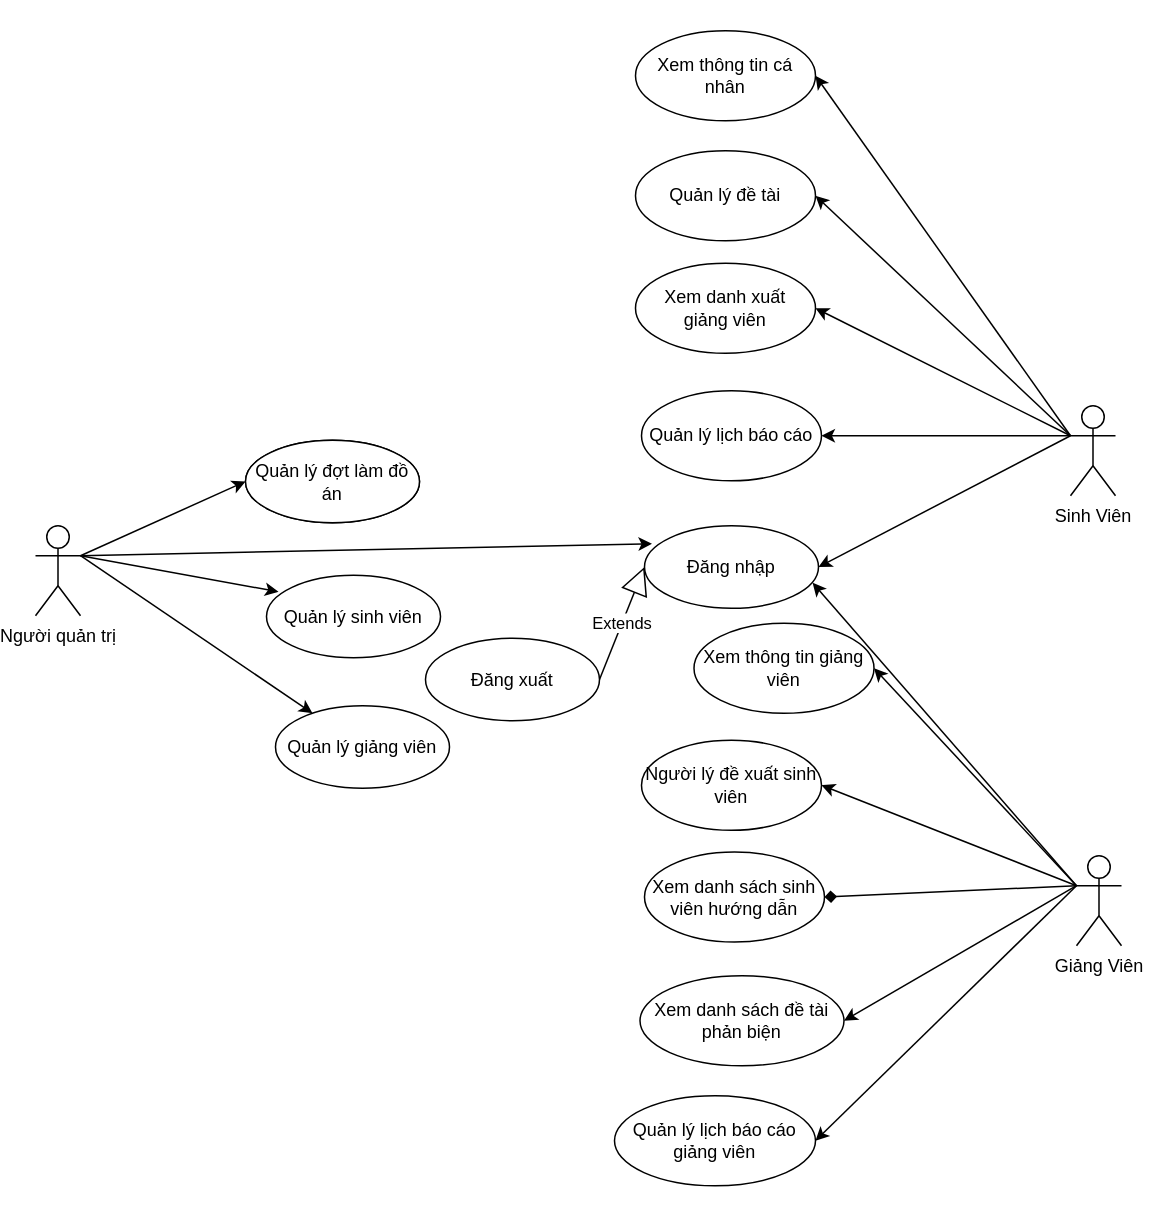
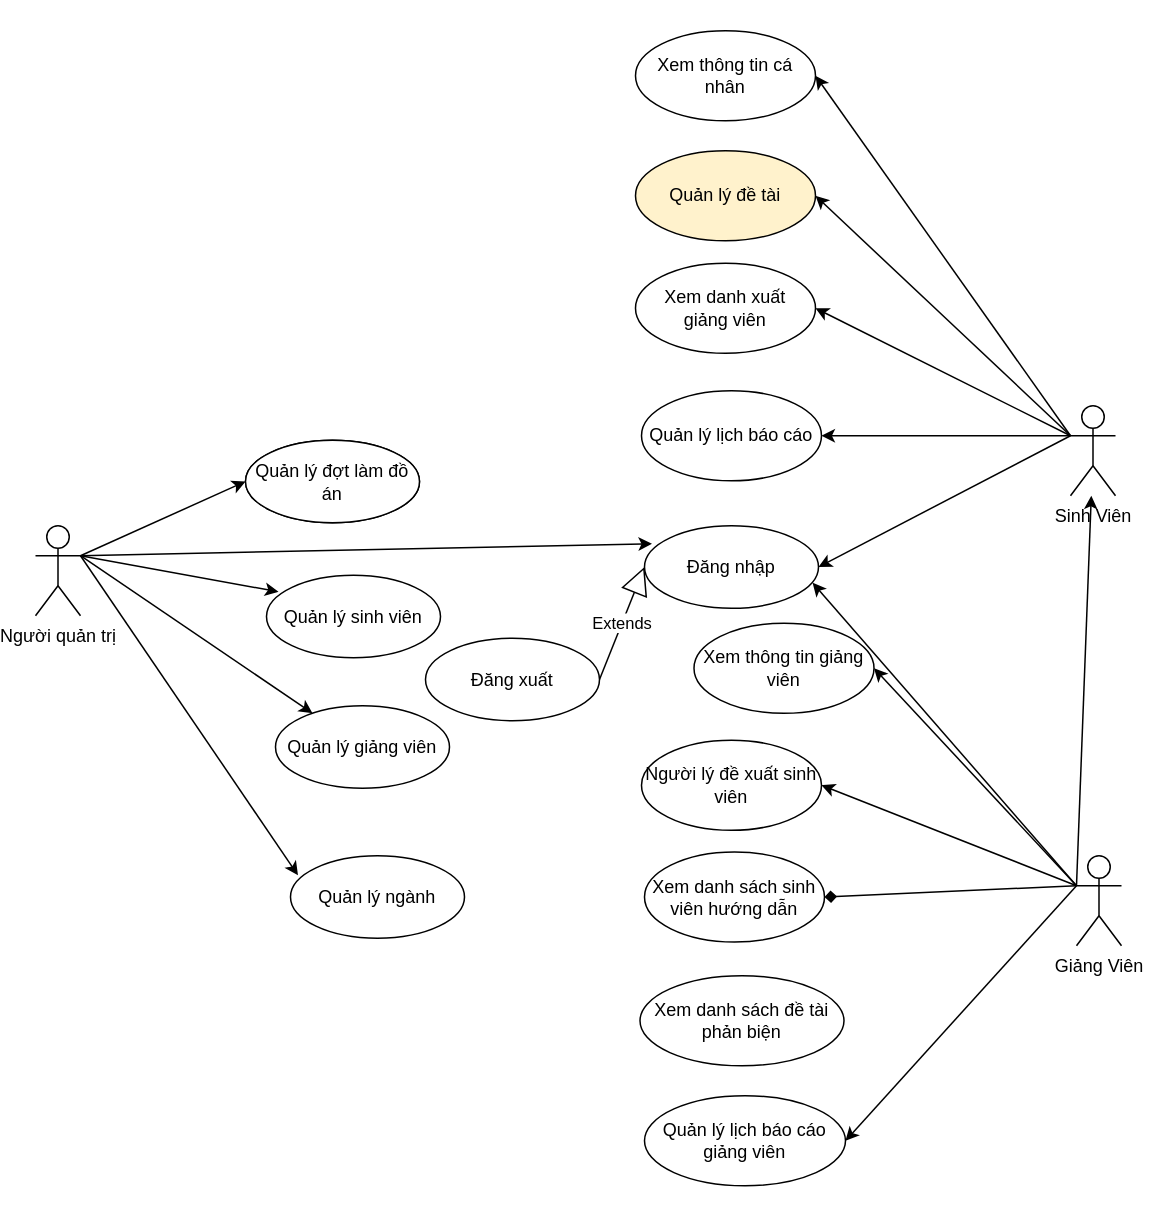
  <mxCell id="0" />
  <mxCell id="1" parent="0" />
  <mxCell id="2" value="Sinh Viên" style="shape=umlActor;verticalLabelPosition=bottom;verticalAlign=top;html=1;" parent="1" vertex="1"><mxGeometry x="710" y="270" width="30" height="60" as="geometry" /></mxCell>
- <mxCell id="3" value="Quản lý đề tài" style="ellipse;whiteSpace=wrap;html=1;" parent="1" vertex="1"><mxGeometry x="420" y="100" width="120" height="60" as="geometry" /></mxCell>
+ <mxCell id="3" value="Quản lý đề tài" style="ellipse;whiteSpace=wrap;html=1;fillColor=#fff2cc;" parent="1" vertex="1"><mxGeometry x="420" y="100" width="120" height="60" as="geometry" /></mxCell>
  <mxCell id="4" value="" style="endArrow=classic;html=1;rounded=0;exitX=0;exitY=0.333;exitDx=0;exitDy=0;exitPerimeter=0;entryX=1;entryY=0.5;entryDx=0;entryDy=0;" parent="1" source="2" target="3" edge="1"><mxGeometry width="50" height="50" relative="1" as="geometry"><mxPoint x="360" y="360" as="sourcePoint" /><mxPoint x="410" y="310" as="targetPoint" /></mxGeometry></mxCell>
  <mxCell id="5" value="Đăng nhập" style="ellipse;whiteSpace=wrap;html=1;" parent="1" vertex="1"><mxGeometry x="426" y="350" width="116" height="55" as="geometry" /></mxCell>
  <mxCell id="6" value="" style="endArrow=classic;html=1;rounded=0;exitX=0;exitY=0.333;exitDx=0;exitDy=0;exitPerimeter=0;entryX=1;entryY=0.5;entryDx=0;entryDy=0;" parent="1" source="2" target="5" edge="1"><mxGeometry width="50" height="50" relative="1" as="geometry"><mxPoint x="360" y="560" as="sourcePoint" /><mxPoint x="410" y="510" as="targetPoint" /></mxGeometry></mxCell>
  <mxCell id="7" value="Xem thông tin cá nhân" style="ellipse;whiteSpace=wrap;html=1;" parent="1" vertex="1"><mxGeometry x="420" y="20" width="120" height="60" as="geometry" /></mxCell>
  <mxCell id="8" value="" style="endArrow=classic;html=1;rounded=0;exitX=0;exitY=0.333;exitDx=0;exitDy=0;exitPerimeter=0;entryX=1;entryY=0.5;entryDx=0;entryDy=0;" parent="1" source="2" target="7" edge="1"><mxGeometry width="50" height="50" relative="1" as="geometry"><mxPoint x="360" y="360" as="sourcePoint" /><mxPoint x="410" y="310" as="targetPoint" /></mxGeometry></mxCell>
  <mxCell id="9" value="Extends" style="endArrow=block;endSize=16;endFill=0;html=1;rounded=0;entryX=0;entryY=0.5;entryDx=0;entryDy=0;exitX=1;exitY=0.5;exitDx=0;exitDy=0;" parent="1" source="10" target="5" edge="1"><mxGeometry width="160" relative="1" as="geometry"><mxPoint x="410" y="418" as="sourcePoint" /><mxPoint x="460" y="540" as="targetPoint" /></mxGeometry></mxCell>
  <mxCell id="10" value="Đăng xuất" style="ellipse;whiteSpace=wrap;html=1;" parent="1" vertex="1"><mxGeometry x="280" y="425" width="116" height="55" as="geometry" /></mxCell>
  <mxCell id="11" value="Xem danh xuất &lt;br&gt;giảng viên" style="ellipse;whiteSpace=wrap;html=1;" parent="1" vertex="1"><mxGeometry x="420" y="175" width="120" height="60" as="geometry" /></mxCell>
  <mxCell id="12" value="" style="endArrow=classic;html=1;rounded=0;exitX=0;exitY=0.333;exitDx=0;exitDy=0;exitPerimeter=0;entryX=1;entryY=0.5;entryDx=0;entryDy=0;" parent="1" source="2" target="11" edge="1"><mxGeometry width="50" height="50" relative="1" as="geometry"><mxPoint x="740" y="340" as="sourcePoint" /><mxPoint x="440" y="360" as="targetPoint" /></mxGeometry></mxCell>
  <mxCell id="13" value="Quản lý lịch báo cáo" style="ellipse;whiteSpace=wrap;html=1;" parent="1" vertex="1"><mxGeometry x="424" y="260" width="120" height="60" as="geometry" /></mxCell>
  <mxCell id="14" value="" style="endArrow=classic;html=1;rounded=0;exitX=0;exitY=0.333;exitDx=0;exitDy=0;exitPerimeter=0;entryX=1;entryY=0.5;entryDx=0;entryDy=0;" parent="1" source="2" target="13" edge="1"><mxGeometry width="50" height="50" relative="1" as="geometry"><mxPoint x="720" y="300" as="sourcePoint" /><mxPoint x="514" y="330" as="targetPoint" /></mxGeometry></mxCell>
  <mxCell id="15" value="Giảng Viên" style="shape=umlActor;verticalLabelPosition=bottom;verticalAlign=top;html=1;" parent="1" vertex="1"><mxGeometry x="714" y="570" width="30" height="60" as="geometry" /></mxCell>
  <mxCell id="16" value="Xem danh sách sinh viên hướng dẫn" style="ellipse;whiteSpace=wrap;html=1;" parent="1" vertex="1"><mxGeometry x="426" y="567.5" width="120" height="60" as="geometry" /></mxCell>
  <mxCell id="17" value="" style="endArrow=diamond;html=1;rounded=0;exitX=0;exitY=0.333;exitDx=0;exitDy=0;exitPerimeter=0;entryX=1;entryY=0.5;entryDx=0;entryDy=0;" parent="1" source="15" target="16" edge="1"><mxGeometry width="50" height="50" relative="1" as="geometry"><mxPoint x="364" y="750" as="sourcePoint" /><mxPoint x="414" y="700" as="targetPoint" /></mxGeometry></mxCell>
  <mxCell id="18" value="" style="endArrow=classic;html=1;rounded=0;exitX=0;exitY=0.333;exitDx=0;exitDy=0;exitPerimeter=0;entryX=0.966;entryY=0.691;entryDx=0;entryDy=0;entryPerimeter=0;" parent="1" source="15" target="5" edge="1"><mxGeometry width="50" height="50" relative="1" as="geometry"><mxPoint x="364" y="950" as="sourcePoint" /><mxPoint x="548" y="747.5" as="targetPoint" /></mxGeometry></mxCell>
  <mxCell id="19" value="Xem thông tin giảng viên" style="ellipse;whiteSpace=wrap;html=1;" parent="1" vertex="1"><mxGeometry x="459" y="415" width="120" height="60" as="geometry" /></mxCell>
  <mxCell id="20" value="" style="endArrow=classic;html=1;rounded=0;exitX=0;exitY=0.333;exitDx=0;exitDy=0;exitPerimeter=0;entryX=1;entryY=0.5;entryDx=0;entryDy=0;" parent="1" source="15" target="19" edge="1"><mxGeometry width="50" height="50" relative="1" as="geometry"><mxPoint x="364" y="750" as="sourcePoint" /><mxPoint x="414" y="700" as="targetPoint" /></mxGeometry></mxCell>
- <mxCell id="21" value="Quản lý lịch báo cáo&lt;br&gt;giảng viên" style="ellipse;whiteSpace=wrap;html=1;" parent="1" vertex="1"><mxGeometry x="406" y="730" width="134" height="60" as="geometry" /></mxCell>
+ <mxCell id="21" value="Quản lý lịch báo cáo&lt;br&gt;giảng viên" style="ellipse;whiteSpace=wrap;html=1;" parent="1" vertex="1"><mxGeometry x="426" y="730" width="134" height="60" as="geometry" /></mxCell>
  <mxCell id="22" value="" style="endArrow=classic;html=1;rounded=0;exitX=0;exitY=0.333;exitDx=0;exitDy=0;exitPerimeter=0;entryX=1;entryY=0.5;entryDx=0;entryDy=0;" parent="1" source="15" target="21" edge="1"><mxGeometry width="50" height="50" relative="1" as="geometry"><mxPoint x="744" y="730" as="sourcePoint" /><mxPoint x="444" y="750" as="targetPoint" /></mxGeometry></mxCell>
  <mxCell id="23" value="Quản lý giảng viên" style="ellipse;whiteSpace=wrap;html=1;" parent="1" vertex="1"><mxGeometry x="180" y="470" width="116" height="55" as="geometry" /></mxCell>
  <mxCell id="24" value="Quản lý đợt làm đồ án" style="ellipse;whiteSpace=wrap;html=1;" parent="1" vertex="1"><mxGeometry x="160" y="293" width="116" height="55" as="geometry" /></mxCell>
  <mxCell id="25" value="" style="endArrow=classic;html=1;rounded=0;exitX=1;exitY=0.333;exitDx=0;exitDy=0;exitPerimeter=0;entryX=0.043;entryY=0.218;entryDx=0;entryDy=0;entryPerimeter=0;" parent="1" source="28" target="5" edge="1"><mxGeometry width="50" height="50" relative="1" as="geometry"><mxPoint x="90" y="368" as="sourcePoint" /><mxPoint x="140" y="252.5" as="targetPoint" /></mxGeometry></mxCell>
  <mxCell id="26" value="Người lý đề xuất sinh viên" style="ellipse;whiteSpace=wrap;html=1;" parent="1" vertex="1"><mxGeometry x="424" y="493" width="120" height="60" as="geometry" /></mxCell>
  <mxCell id="27" value="" style="endArrow=classic;html=1;rounded=0;entryX=1;entryY=0.5;entryDx=0;entryDy=0;exitX=0;exitY=0.333;exitDx=0;exitDy=0;exitPerimeter=0;" parent="1" source="15" target="26" edge="1"><mxGeometry width="50" height="50" relative="1" as="geometry"><mxPoint x="700" y="590" as="sourcePoint" /><mxPoint x="412" y="700" as="targetPoint" /></mxGeometry></mxCell>
  <mxCell id="28" value="Người quản trị" style="shape=umlActor;verticalLabelPosition=bottom;verticalAlign=top;html=1;" parent="1" vertex="1"><mxGeometry x="20" y="350" width="30" height="60" as="geometry" /></mxCell>
  <mxCell id="29" value="Quản lý sinh viên" style="ellipse;whiteSpace=wrap;html=1;" parent="1" vertex="1"><mxGeometry x="174" y="383" width="116" height="55" as="geometry" /></mxCell>
  <mxCell id="30" value="Quản lý đợt làm đồ án" style="ellipse;whiteSpace=wrap;html=1;" parent="1" vertex="1"><mxGeometry x="160" y="293" width="116" height="55" as="geometry" /></mxCell>
  <mxCell id="31" value="" style="endArrow=classic;html=1;rounded=0;exitX=1;exitY=0.333;exitDx=0;exitDy=0;exitPerimeter=0;entryX=0;entryY=0.5;entryDx=0;entryDy=0;" parent="1" source="28" target="30" edge="1"><mxGeometry width="50" height="50" relative="1" as="geometry"><mxPoint x="100" y="378" as="sourcePoint" /><mxPoint x="170" y="250.5" as="targetPoint" /></mxGeometry></mxCell>
  <mxCell id="32" value="" style="endArrow=classic;html=1;rounded=0;exitX=1;exitY=0.333;exitDx=0;exitDy=0;exitPerimeter=0;entryX=0.069;entryY=0.2;entryDx=0;entryDy=0;entryPerimeter=0;" parent="1" source="28" target="29" edge="1"><mxGeometry width="50" height="50" relative="1" as="geometry"><mxPoint x="120" y="398" as="sourcePoint" /><mxPoint x="190" y="270.5" as="targetPoint" /></mxGeometry></mxCell>
+ <mxCell id="33" value="Quản lý ngành" style="ellipse;whiteSpace=wrap;html=1;" parent="1" vertex="1"><mxGeometry x="190" y="570" width="116" height="55" as="geometry" /></mxCell>
+ <mxCell id="34" value="" style="endArrow=classic;html=1;rounded=0;exitX=1;exitY=0.333;exitDx=0;exitDy=0;exitPerimeter=0;entryX=0.043;entryY=0.236;entryDx=0;entryDy=0;entryPerimeter=0;" parent="1" source="28" target="33" edge="1"><mxGeometry width="50" height="50" relative="1" as="geometry"><mxPoint x="90" y="460" as="sourcePoint" /><mxPoint x="200" y="372.5" as="targetPoint" /></mxGeometry></mxCell>
  <mxCell id="35" value="" style="endArrow=classic;html=1;rounded=0;exitX=1;exitY=0.333;exitDx=0;exitDy=0;exitPerimeter=0;" parent="1" source="28" target="23" edge="1"><mxGeometry width="50" height="50" relative="1" as="geometry"><mxPoint x="60" y="380" as="sourcePoint" /><mxPoint x="174.988" y="629.98" as="targetPoint" /></mxGeometry></mxCell>
  <mxCell id="36" value="Xem danh sách đề tài phản biện" style="ellipse;whiteSpace=wrap;html=1;" vertex="1" parent="1"><mxGeometry x="423" y="650" width="136" height="60" as="geometry" /></mxCell>
- <mxCell id="37" value="" style="endArrow=classic;html=1;rounded=0;exitX=0;exitY=0.333;exitDx=0;exitDy=0;exitPerimeter=0;entryX=1;entryY=0.5;entryDx=0;entryDy=0;" edge="1" parent="1" source="15" target="36"><mxGeometry width="50" height="50" relative="1" as="geometry"><mxPoint x="724" y="600" as="sourcePoint" /><mxPoint x="556" y="607.5" as="targetPoint" /></mxGeometry></mxCell>
+ <mxCell id="37" value="" style="endArrow=classic;html=1;rounded=0;exitX=0;exitY=0.333;exitDx=0;exitDy=0;exitPerimeter=0;" edge="1" parent="1" source="15" target="2"><mxGeometry width="50" height="50" relative="1" as="geometry"><mxPoint x="724" y="600" as="sourcePoint" /><mxPoint x="556" y="607.5" as="targetPoint" /></mxGeometry></mxCell>
